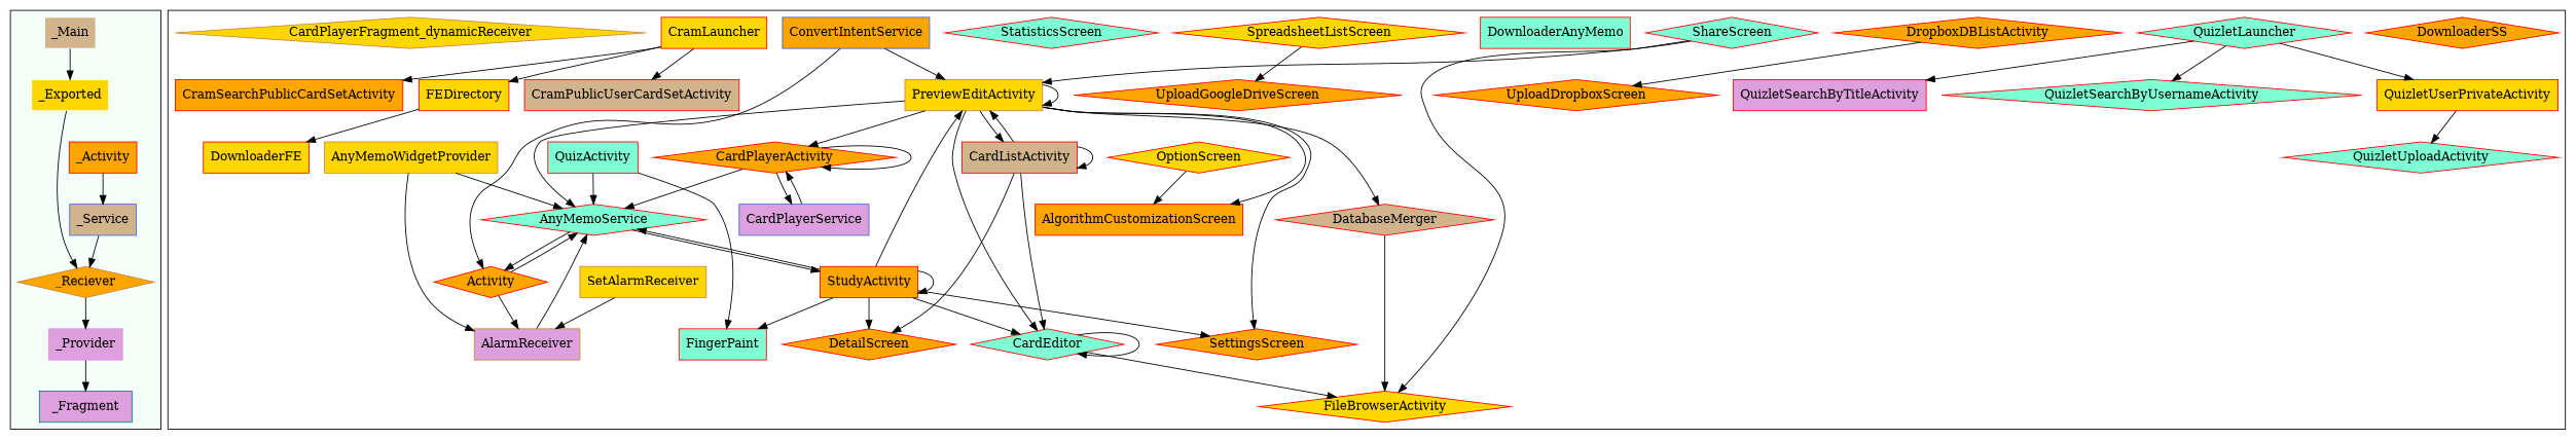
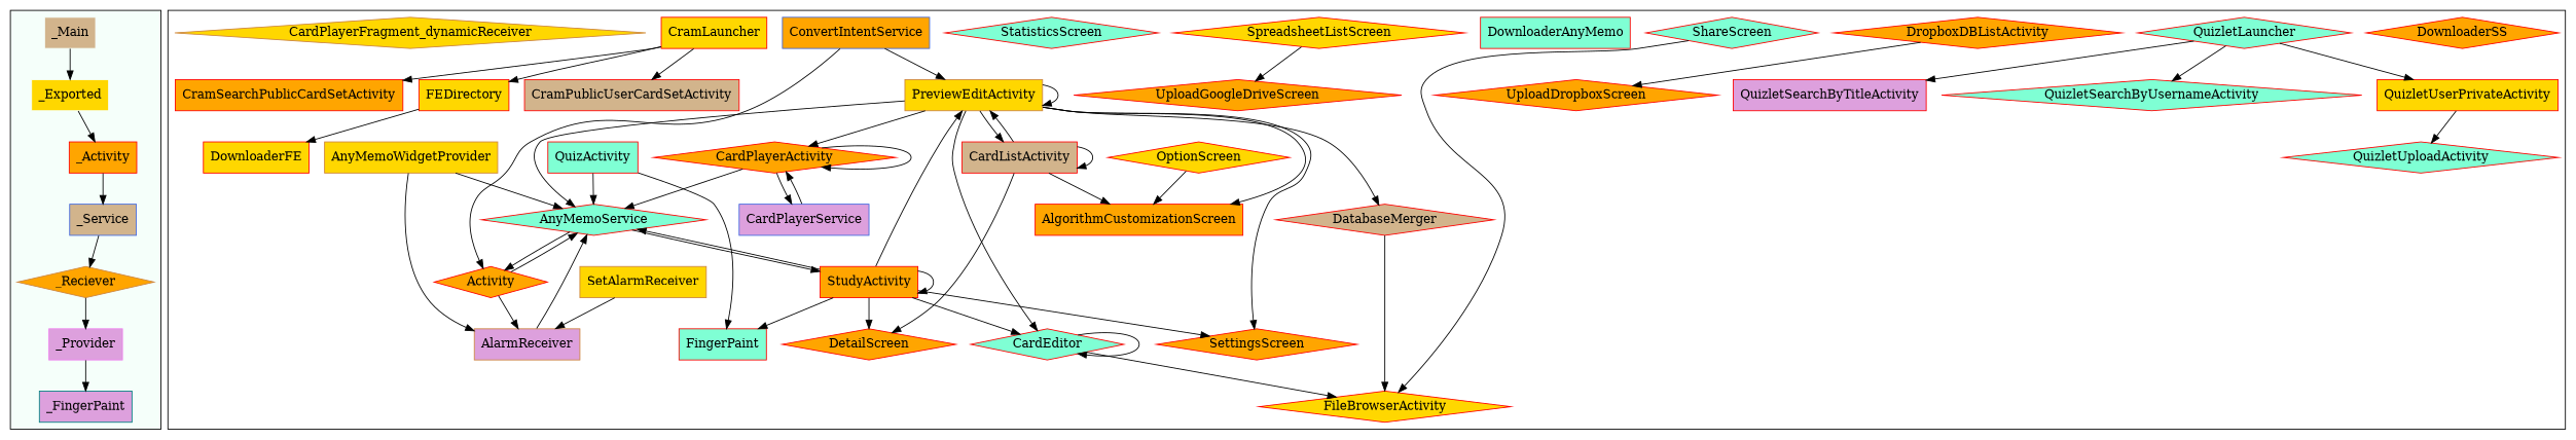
  digraph {
    node [color=red fillcolor=orange shape=box style=filled]
    _Activity
    _Service [color=royalblue fillcolor=tan]
    _Reciever [color=peru shape=diamond]
    _Provider [color=violet fillcolor=plum]
-   _Fragment [color=teal fillcolor=plum]
+   _Fragment [color=teal fillcolor=plum label=_FingerPaint]
    _Main [color=mintcream fillcolor=tan]
    _Exported [color=mintcream fillcolor=gold]
    DownloaderSS [shape=diamond]
    QuizletSearchByTitleActivity [fillcolor=plum]
    FEDirectory [fillcolor=gold]
    DownloaderFE [fillcolor=gold]
    PreviewEditActivity [color=peru fillcolor=gold]
    CardPlayerActivity [shape=diamond]
    CardListActivity [fillcolor=tan]
    SettingsScreen [shape=diamond]
    DatabaseMerger [fillcolor=tan shape=diamond]
    DetailScreen [shape=diamond]
    CardEditor [fillcolor=aquamarine shape=diamond]
    AnyMemoService [fillcolor=aquamarine shape=diamond]
    CramPublicUserCardSetActivity [fillcolor=tan]
    QuizletLauncher [fillcolor=aquamarine shape=diamond]
    QuizletSearchByUsernameActivity [fillcolor=aquamarine shape=diamond]
    QuizletUserPrivateActivity [fillcolor=gold]
    CramSearchPublicCardSetActivity
    AlgorithmCustomizationScreen
    CardPlayerService [color=royalblue fillcolor=plum]
    UploadDropboxScreen [shape=diamond]
    StudyActivity
    FingerPaint [fillcolor=aquamarine]
    ShareScreen [fillcolor=aquamarine shape=diamond]
    FileBrowserActivity [fillcolor=gold shape=diamond]
    n32 [label=Activity shape=diamond]
    AlarmReceiver [color=peru fillcolor=plum]
    DropboxDBListActivity [shape=diamond]
    OptionScreen [fillcolor=gold shape=diamond]
    QuizActivity [fillcolor=aquamarine]
    DownloaderAnyMemo [fillcolor=aquamarine]
    SpreadsheetListScreen [fillcolor=gold shape=diamond]
    UploadGoogleDriveScreen [shape=diamond]
    QuizletUploadActivity [fillcolor=aquamarine shape=diamond]
    StatisticsScreen [fillcolor=aquamarine shape=diamond]
    CramLauncher [fillcolor=gold]
    ConvertIntentService [color=royalblue]
    CardPlayerFragment_dynamicReceiver [color=peru fillcolor=gold shape=diamond]
    AnyMemoWidgetProvider [color=peru fillcolor=gold]
    SetAlarmReceiver [color=peru fillcolor=gold]
    subgraph cluster_1 {
      bgcolor=mintcream
      _Activity
      _Service
      _Reciever
      _Provider
      _Fragment
      _Main
      _Exported
    }
    subgraph cluster_2 {
      DownloaderSS
      QuizletSearchByTitleActivity
      FEDirectory
      DownloaderFE
      PreviewEditActivity
      CardPlayerActivity
      CardListActivity
      SettingsScreen
      DatabaseMerger
      DetailScreen
      CardEditor
      AnyMemoService
      CramPublicUserCardSetActivity
      QuizletLauncher
      QuizletSearchByUsernameActivity
      QuizletUserPrivateActivity
      CramSearchPublicCardSetActivity
      AlgorithmCustomizationScreen
      CardPlayerService
      UploadDropboxScreen
      StudyActivity
      FingerPaint
      ShareScreen
      FileBrowserActivity
      n32
      AlarmReceiver
      DropboxDBListActivity
      OptionScreen
      QuizActivity
      DownloaderAnyMemo
      SpreadsheetListScreen
      UploadGoogleDriveScreen
      QuizletUploadActivity
      StatisticsScreen
      CramLauncher
      ConvertIntentService
      CardPlayerFragment_dynamicReceiver
      AnyMemoWidgetProvider
      SetAlarmReceiver
    }
    _Activity -> _Service
    _Service -> _Reciever
    _Reciever -> _Provider
    _Provider -> _Fragment
    _Main -> _Exported
-   _Exported -> _Reciever
+   _Exported -> _Activity
    FEDirectory -> DownloaderFE
    PreviewEditActivity -> PreviewEditActivity
    PreviewEditActivity -> CardPlayerActivity
    PreviewEditActivity -> CardListActivity
    PreviewEditActivity -> SettingsScreen
    PreviewEditActivity -> DatabaseMerger
    PreviewEditActivity -> CardEditor
    PreviewEditActivity -> AnyMemoService
    PreviewEditActivity -> AlgorithmCustomizationScreen
    CardPlayerActivity -> CardPlayerActivity
    CardPlayerActivity -> AnyMemoService
    CardPlayerActivity -> CardPlayerService
    CardListActivity -> PreviewEditActivity
    CardListActivity -> CardListActivity
    CardListActivity -> DetailScreen
-   CardListActivity -> CardEditor
+   CardListActivity -> AlgorithmCustomizationScreen
    DatabaseMerger -> FileBrowserActivity
    CardEditor -> CardEditor
    CardEditor -> FileBrowserActivity
    AnyMemoService -> StudyActivity
    AnyMemoService -> n32
    QuizletLauncher -> QuizletSearchByTitleActivity
    QuizletLauncher -> QuizletSearchByUsernameActivity
    QuizletLauncher -> QuizletUserPrivateActivity
    QuizletUserPrivateActivity -> QuizletUploadActivity
    CardPlayerService -> CardPlayerActivity
    StudyActivity -> PreviewEditActivity
    StudyActivity -> SettingsScreen
    StudyActivity -> DetailScreen
    StudyActivity -> CardEditor
    StudyActivity -> AnyMemoService
    StudyActivity -> StudyActivity
    StudyActivity -> FingerPaint
-   ShareScreen -> PreviewEditActivity
    ShareScreen -> FileBrowserActivity
    n32 -> AnyMemoService
    n32 -> AlarmReceiver
    AlarmReceiver -> AnyMemoService
    DropboxDBListActivity -> UploadDropboxScreen
    OptionScreen -> AlgorithmCustomizationScreen
    QuizActivity -> AnyMemoService
    QuizActivity -> FingerPaint
    SpreadsheetListScreen -> UploadGoogleDriveScreen
    CramLauncher -> FEDirectory
    CramLauncher -> CramPublicUserCardSetActivity
    CramLauncher -> CramSearchPublicCardSetActivity
    ConvertIntentService -> PreviewEditActivity
    ConvertIntentService -> n32
    AnyMemoWidgetProvider -> AnyMemoService
    AnyMemoWidgetProvider -> AlarmReceiver
    SetAlarmReceiver -> AlarmReceiver
  }
